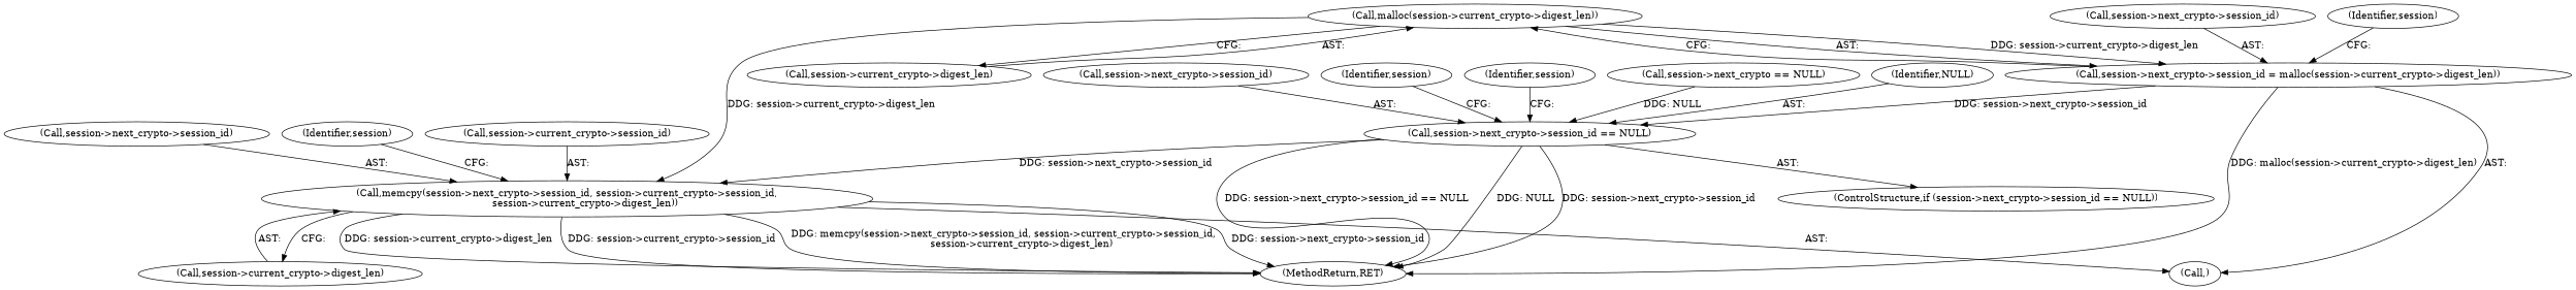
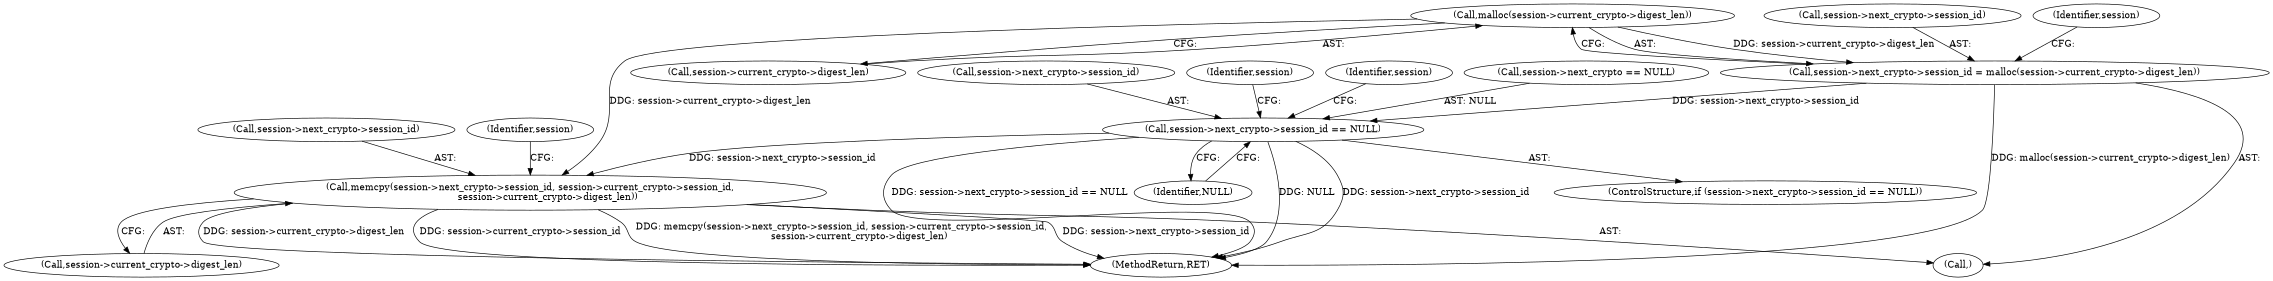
  digraph {
    n1 [label="(Call,malloc(session->current_crypto->digest_len))"]
    n2 [label="(Call,session->next_crypto->session_id = malloc(session->current_crypto->digest_len))"]
    n3 [label="(Call,memcpy(session->next_crypto->session_id, session->current_crypto->session_id,\n            session->current_crypto->digest_len))"]
    n4 [label="(Call,session->current_crypto->digest_len)"]
    n5 [label="(MethodReturn,RET)"]
    n6 [label="(Call,session->next_crypto->session_id == NULL)"]
    n7 [label="(Call,)"]
    n8 [label="(Call,session->current_crypto->digest_len)"]
    n9 [label="(ControlStructure,if (session->next_crypto->session_id == NULL))"]
    n10 [label="(Identifier,NULL)"]
    n11 [label="(Call,session->next_crypto->session_id)"]
    n12 [label="(Identifier,session)"]
-   n13 [label="(Call,session->current_crypto->session_id)"]
    n14 [label="(Call,session->next_crypto->session_id)"]
    n15 [label="(Call,session->next_crypto->session_id)"]
    n16 [label="(Identifier,session)"]
    n17 [label="(Identifier,session)"]
    n18 [label="(Identifier,session)"]
    n19 [label="(Call,session->next_crypto == NULL)"]
    n1 -> n2 [label="AST: "]
    n1 -> n2 [label="DDG: session->current_crypto->digest_len"]
    n1 -> n3 [label="DDG: session->current_crypto->digest_len"]
    n1 -> n4 [label="CFG: "]
    n2 -> n1 [label="CFG: "]
    n2 -> n5 [label="DDG: malloc(session->current_crypto->digest_len)"]
    n2 -> n6 [label="DDG: session->next_crypto->session_id"]
    n2 -> n7 [label="AST: "]
    n3 -> n5 [label="DDG: session->current_crypto->digest_len"]
    n3 -> n5 [label="DDG: session->current_crypto->session_id"]
    n3 -> n5 [label="DDG: memcpy(session->next_crypto->session_id, session->current_crypto->session_id,\n            session->current_crypto->digest_len)"]
    n3 -> n5 [label="DDG: session->next_crypto->session_id"]
    n3 -> n7 [label="AST: "]
    n3 -> n8 [label="CFG: "]
    n4 -> n1 [label="AST: "]
    n6 -> n3 [label="DDG: session->next_crypto->session_id"]
    n6 -> n5 [label="DDG: NULL"]
    n6 -> n5 [label="DDG: session->next_crypto->session_id"]
    n6 -> n5 [label="DDG: session->next_crypto->session_id == NULL"]
    n6 -> n9 [label="AST: "]
+   n6 -> n10 [label="CFG: "]
    n8 -> n3 [label="AST: "]
-   n10 -> n6 [label="AST: "]
+   n10 -> n6 [label="CFG: "]
    n11 -> n3 [label="AST: "]
    n12 -> n3 [label="CFG: "]
-   n13 -> n3 [label="AST: "]
    n14 -> n2 [label="AST: "]
    n15 -> n6 [label="AST: "]
    n16 -> n6 [label="CFG: "]
    n17 -> n6 [label="CFG: "]
    n18 -> n2 [label="CFG: "]
-   n19 -> n6 [label="DDG: NULL"]
+   n19 -> n6 [label="AST: NULL"]
  }
